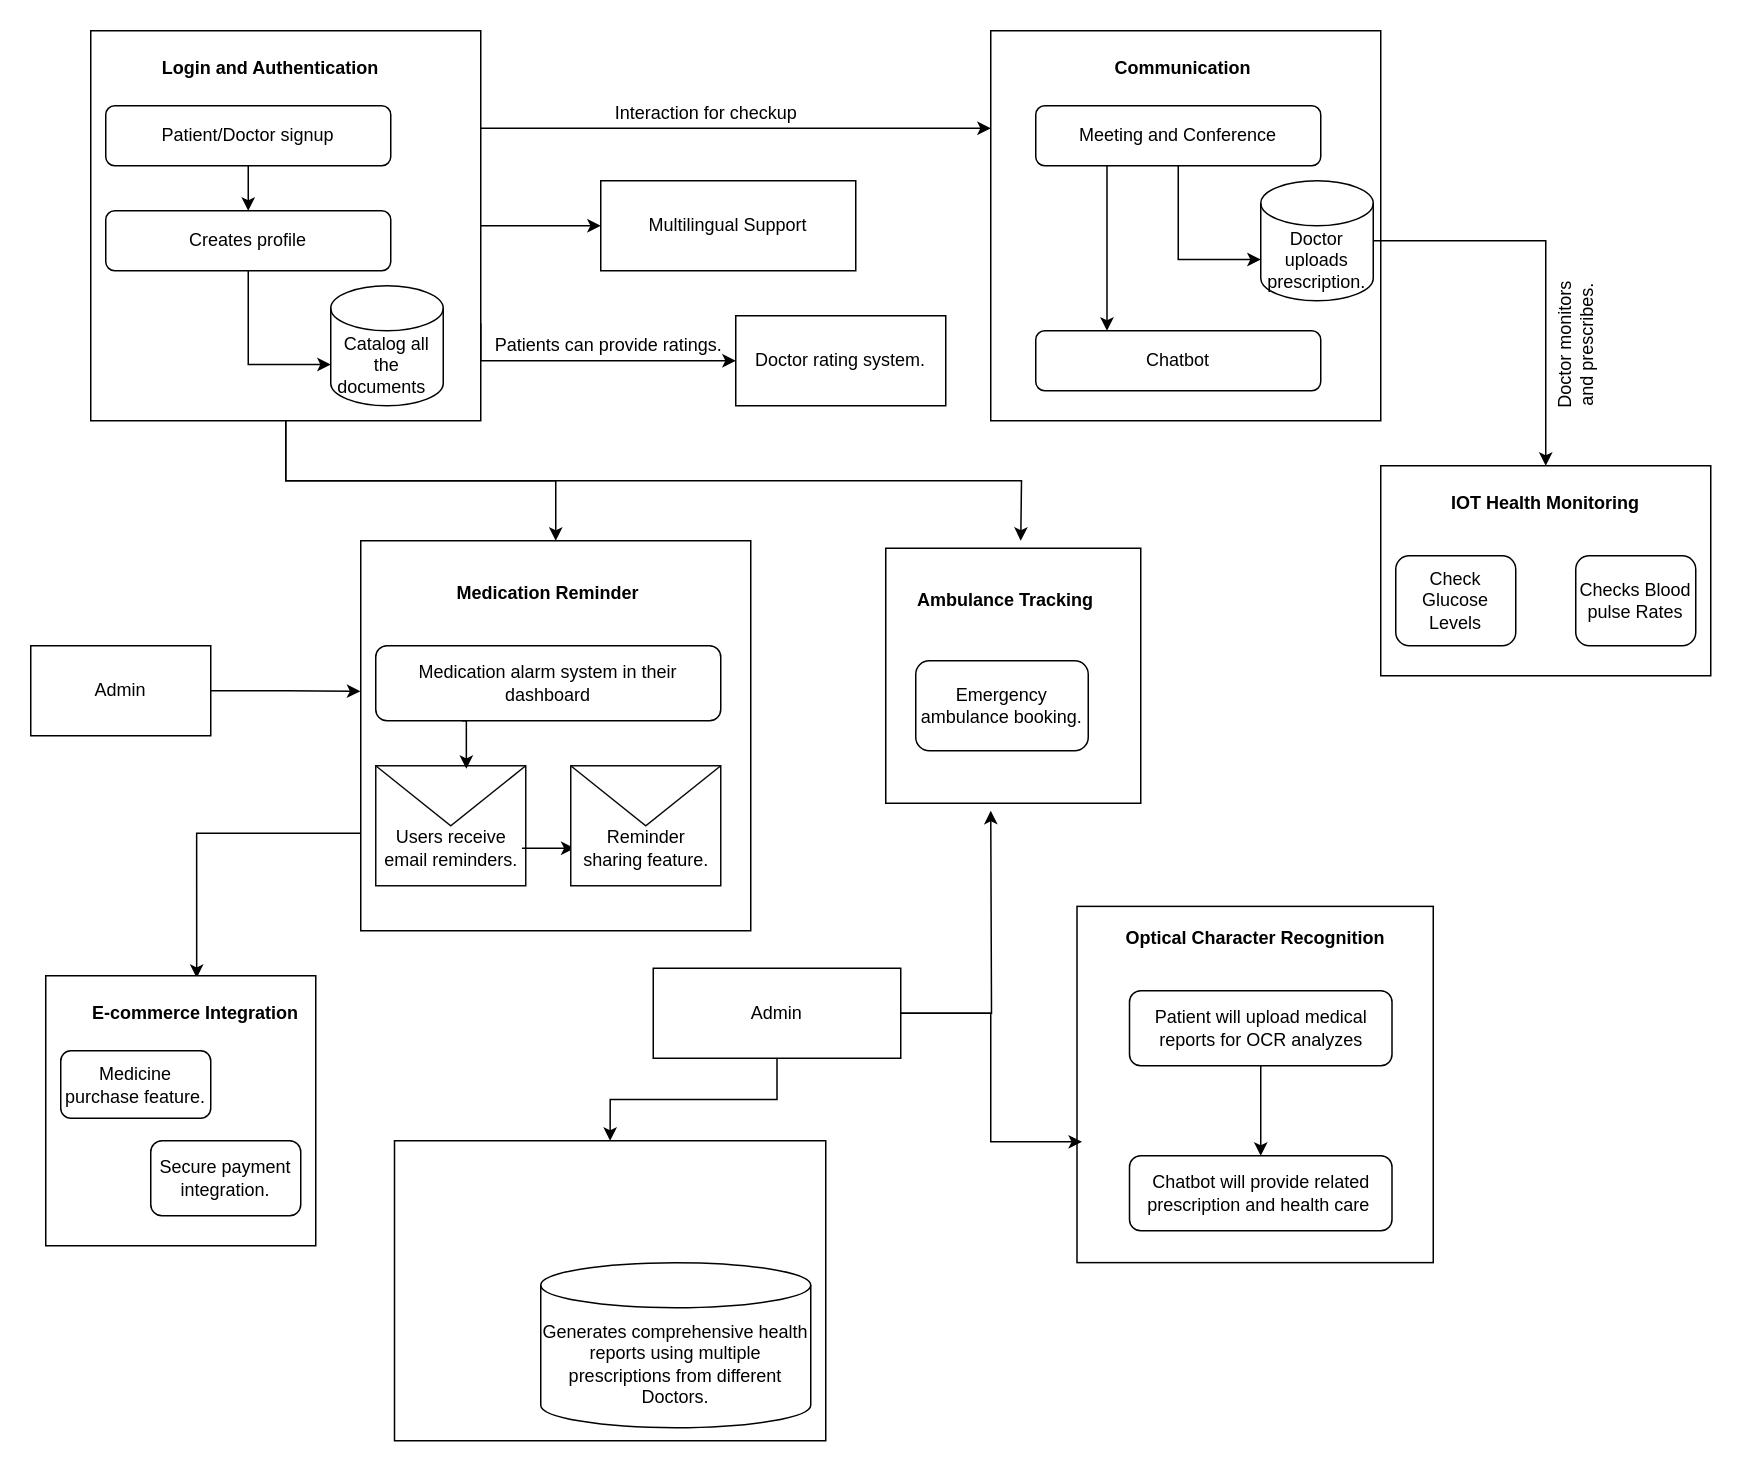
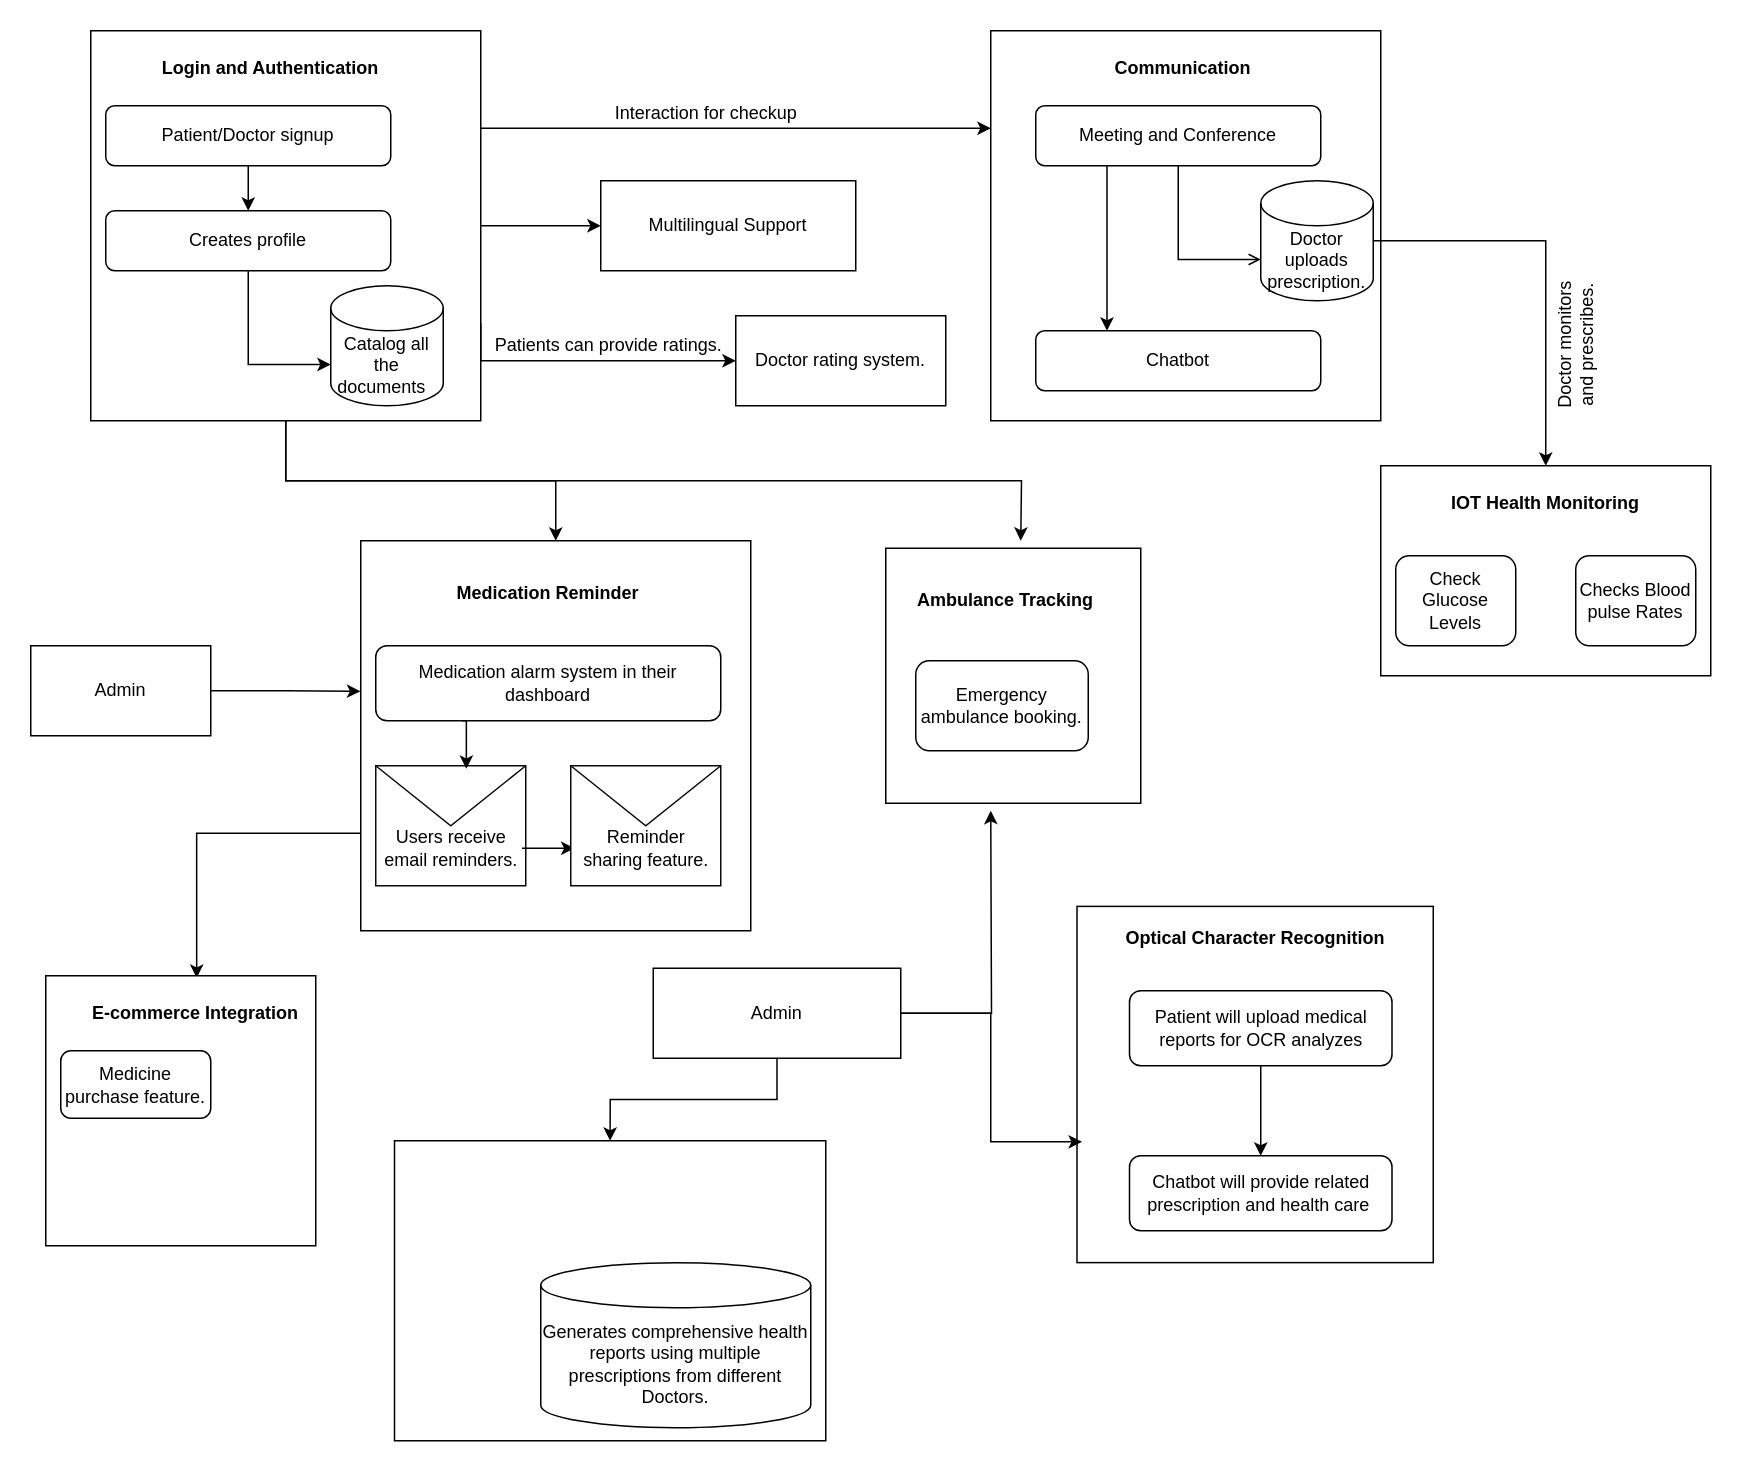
  <mxCell id="0" />
  <mxCell id="1" parent="0" />
  <mxCell id="2" style="edgeStyle=orthogonalEdgeStyle;rounded=0;orthogonalLoop=1;jettySize=auto;html=1;exitX=1;exitY=0.25;exitDx=0;exitDy=0;entryX=0;entryY=0.25;entryDx=0;entryDy=0;" edge="1" parent="1" source="6" target="16"><mxGeometry relative="1" as="geometry" /></mxCell>
  <mxCell id="3" style="edgeStyle=orthogonalEdgeStyle;rounded=0;orthogonalLoop=1;jettySize=auto;html=1;entryX=0.5;entryY=0;entryDx=0;entryDy=0;" edge="1" parent="1" source="6" target="31"><mxGeometry relative="1" as="geometry" /></mxCell>
  <mxCell id="4" style="edgeStyle=orthogonalEdgeStyle;rounded=0;orthogonalLoop=1;jettySize=auto;html=1;exitX=1;exitY=0.75;exitDx=0;exitDy=0;" edge="1" parent="1" source="6" target="46"><mxGeometry relative="1" as="geometry"><Array as="points"><mxPoint x="320" y="240" /></Array></mxGeometry></mxCell>
  <mxCell id="5" style="edgeStyle=orthogonalEdgeStyle;rounded=0;orthogonalLoop=1;jettySize=auto;html=1;exitX=0.5;exitY=1;exitDx=0;exitDy=0;" edge="1" parent="1" source="6"><mxGeometry relative="1" as="geometry"><mxPoint x="680" y="360" as="targetPoint" /></mxGeometry></mxCell>
  <mxCell id="6" value="" style="whiteSpace=wrap;html=1;aspect=fixed;" parent="1" vertex="1"><mxGeometry x="60" y="20" width="260" height="260" as="geometry" /></mxCell>
  <mxCell id="7" value="&lt;b&gt;Login and Authentication&lt;/b&gt;" style="text;html=1;align=center;verticalAlign=middle;whiteSpace=wrap;rounded=0;" parent="1" vertex="1"><mxGeometry x="100" y="30" width="160" height="30" as="geometry" /></mxCell>
  <mxCell id="8" style="edgeStyle=orthogonalEdgeStyle;rounded=0;orthogonalLoop=1;jettySize=auto;html=1;exitX=0.5;exitY=1;exitDx=0;exitDy=0;entryX=0.5;entryY=0;entryDx=0;entryDy=0;" edge="1" parent="1" source="9" target="10"><mxGeometry relative="1" as="geometry" /></mxCell>
  <mxCell id="9" value="Patient/Doctor signup" style="rounded=1;whiteSpace=wrap;html=1;" parent="1" vertex="1"><mxGeometry x="70" y="70" width="190" height="40" as="geometry" /></mxCell>
  <mxCell id="10" value="Creates profile" style="rounded=1;whiteSpace=wrap;html=1;" parent="1" vertex="1"><mxGeometry x="70" y="140" width="190" height="40" as="geometry" /></mxCell>
  <mxCell id="11" value="" style="rounded=0;whiteSpace=wrap;html=1;" vertex="1" parent="1"><mxGeometry x="920" y="310" width="220" height="140" as="geometry" /></mxCell>
  <mxCell id="12" value="Multilingual Support" style="rounded=0;whiteSpace=wrap;html=1;" vertex="1" parent="1"><mxGeometry x="400" y="120" width="170" height="60" as="geometry" /></mxCell>
  <mxCell id="13" style="edgeStyle=orthogonalEdgeStyle;rounded=0;orthogonalLoop=1;jettySize=auto;html=1;exitX=1;exitY=0.5;exitDx=0;exitDy=0;entryX=0;entryY=0.5;entryDx=0;entryDy=0;" edge="1" parent="1" source="6" target="12"><mxGeometry relative="1" as="geometry"><mxPoint x="430" y="125" as="targetPoint" /></mxGeometry></mxCell>
  <mxCell id="14" value="Catalog all the documents&amp;nbsp;&amp;nbsp;" style="shape=cylinder3;whiteSpace=wrap;html=1;boundedLbl=1;backgroundOutline=1;size=15;" vertex="1" parent="1"><mxGeometry x="220" y="190" width="75" height="80" as="geometry" /></mxCell>
  <mxCell id="15" style="edgeStyle=orthogonalEdgeStyle;rounded=0;orthogonalLoop=1;jettySize=auto;html=1;exitX=0.5;exitY=1;exitDx=0;exitDy=0;entryX=0;entryY=0;entryDx=0;entryDy=52.5;entryPerimeter=0;" edge="1" parent="1" source="10" target="14"><mxGeometry relative="1" as="geometry" /></mxCell>
  <mxCell id="16" value="" style="whiteSpace=wrap;html=1;aspect=fixed;" vertex="1" parent="1"><mxGeometry x="660" y="20" width="260" height="260" as="geometry" /></mxCell>
  <mxCell id="17" value="&lt;b&gt;Communication&amp;nbsp;&lt;/b&gt;" style="text;html=1;align=center;verticalAlign=middle;whiteSpace=wrap;rounded=0;" vertex="1" parent="1"><mxGeometry x="710" y="30" width="160" height="30" as="geometry" /></mxCell>
  <mxCell id="18" style="edgeStyle=orthogonalEdgeStyle;rounded=0;orthogonalLoop=1;jettySize=auto;html=1;exitX=0.25;exitY=1;exitDx=0;exitDy=0;entryX=0.25;entryY=0;entryDx=0;entryDy=0;" edge="1" parent="1" source="19" target="20"><mxGeometry relative="1" as="geometry" /></mxCell>
  <mxCell id="19" value="Meeting and Conference" style="rounded=1;whiteSpace=wrap;html=1;" vertex="1" parent="1"><mxGeometry x="690" y="70" width="190" height="40" as="geometry" /></mxCell>
  <mxCell id="20" value="Chatbot" style="rounded=1;whiteSpace=wrap;html=1;" vertex="1" parent="1"><mxGeometry x="690" y="220" width="190" height="40" as="geometry" /></mxCell>
  <mxCell id="21" value="Interaction for checkup" style="text;html=1;align=center;verticalAlign=middle;resizable=0;points=[];autosize=1;strokeColor=none;fillColor=none;" vertex="1" parent="1"><mxGeometry x="400" y="60" width="140" height="30" as="geometry" /></mxCell>
  <mxCell id="22" style="edgeStyle=orthogonalEdgeStyle;rounded=0;orthogonalLoop=1;jettySize=auto;html=1;entryX=0.5;entryY=0;entryDx=0;entryDy=0;" edge="1" parent="1" source="23" target="11"><mxGeometry relative="1" as="geometry" /></mxCell>
  <mxCell id="23" value="Doctor uploads prescription." style="shape=cylinder3;whiteSpace=wrap;html=1;boundedLbl=1;backgroundOutline=1;size=15;" vertex="1" parent="1"><mxGeometry x="840" y="120" width="75" height="80" as="geometry" /></mxCell>
- <mxCell id="24" style="edgeStyle=orthogonalEdgeStyle;rounded=0;orthogonalLoop=1;jettySize=auto;html=1;entryX=0;entryY=0;entryDx=0;entryDy=52.5;entryPerimeter=0;" edge="1" parent="1" source="19" target="23"><mxGeometry relative="1" as="geometry" /></mxCell>
+ <mxCell id="24" style="edgeStyle=orthogonalEdgeStyle;rounded=0;orthogonalLoop=1;jettySize=auto;html=1;entryX=0;entryY=0;entryDx=0;entryDy=52.5;entryPerimeter=0;endArrow=open;" edge="1" parent="1" source="19" target="23"><mxGeometry relative="1" as="geometry" /></mxCell>
  <mxCell id="25" value="&lt;b&gt;IOT Health Monitoring&lt;/b&gt;" style="text;html=1;align=center;verticalAlign=middle;whiteSpace=wrap;rounded=0;" vertex="1" parent="1"><mxGeometry x="955" y="320" width="150" height="30" as="geometry" /></mxCell>
  <mxCell id="26" value="Check Glucose Levels" style="rounded=1;whiteSpace=wrap;html=1;" vertex="1" parent="1"><mxGeometry x="930" y="370" width="80" height="60" as="geometry" /></mxCell>
  <mxCell id="27" value="Checks Blood pulse Rates" style="rounded=1;whiteSpace=wrap;html=1;" vertex="1" parent="1"><mxGeometry x="1050" y="370" width="80" height="60" as="geometry" /></mxCell>
  <mxCell id="28" value="Doctor monitors&lt;div&gt;&amp;nbsp;and prescribes.&amp;nbsp;&lt;/div&gt;" style="text;html=1;align=center;verticalAlign=middle;resizable=0;points=[];autosize=1;strokeColor=none;fillColor=none;rotation=-90;" vertex="1" parent="1"><mxGeometry x="995" y="210" width="110" height="40" as="geometry" /></mxCell>
  <mxCell id="29" value="Admin" style="rounded=0;whiteSpace=wrap;html=1;" vertex="1" parent="1"><mxGeometry x="20" y="430" width="120" height="60" as="geometry" /></mxCell>
  <mxCell id="30" style="edgeStyle=orthogonalEdgeStyle;rounded=0;orthogonalLoop=1;jettySize=auto;html=1;exitX=0;exitY=0.75;exitDx=0;exitDy=0;entryX=0.559;entryY=0.008;entryDx=0;entryDy=0;entryPerimeter=0;" edge="1" parent="1" source="31" target="40"><mxGeometry relative="1" as="geometry"><mxPoint x="130" y="640" as="targetPoint" /></mxGeometry></mxCell>
  <mxCell id="31" value="" style="whiteSpace=wrap;html=1;aspect=fixed;" vertex="1" parent="1"><mxGeometry x="240" y="360" width="260" height="260" as="geometry" /></mxCell>
  <mxCell id="32" value="&lt;b&gt;Medication Reminder&lt;/b&gt;" style="text;html=1;align=center;verticalAlign=middle;whiteSpace=wrap;rounded=0;" vertex="1" parent="1"><mxGeometry x="295" y="380" width="140" height="30" as="geometry" /></mxCell>
  <mxCell id="33" value="Medication alarm system in their dashboard" style="rounded=1;whiteSpace=wrap;html=1;" vertex="1" parent="1"><mxGeometry x="250" y="430" width="230" height="50" as="geometry" /></mxCell>
  <mxCell id="34" value="" style="verticalLabelPosition=bottom;shadow=0;dashed=0;align=center;html=1;verticalAlign=top;strokeWidth=1;shape=mxgraph.mockup.misc.mail2;strokeColor=#0A0A0A;" vertex="1" parent="1"><mxGeometry x="250" y="510" width="100" height="80" as="geometry" /></mxCell>
  <mxCell id="35" style="edgeStyle=orthogonalEdgeStyle;rounded=0;orthogonalLoop=1;jettySize=auto;html=1;exitX=1;exitY=0.5;exitDx=0;exitDy=0;" edge="1" parent="1" source="36" target="38"><mxGeometry relative="1" as="geometry" /></mxCell>
  <mxCell id="36" value="Users receive email reminders." style="text;html=1;align=center;verticalAlign=middle;whiteSpace=wrap;rounded=0;" vertex="1" parent="1"><mxGeometry x="252.5" y="550" width="95" height="30" as="geometry" /></mxCell>
  <mxCell id="37" value="" style="verticalLabelPosition=bottom;shadow=0;dashed=0;align=center;html=1;verticalAlign=top;strokeWidth=1;shape=mxgraph.mockup.misc.mail2;strokeColor=#0A0A0A;" vertex="1" parent="1"><mxGeometry x="380" y="510" width="100" height="80" as="geometry" /></mxCell>
  <mxCell id="38" value="Reminder sharing feature." style="text;html=1;align=center;verticalAlign=middle;whiteSpace=wrap;rounded=0;" vertex="1" parent="1"><mxGeometry x="382.5" y="550" width="95" height="30" as="geometry" /></mxCell>
  <mxCell id="39" style="edgeStyle=orthogonalEdgeStyle;rounded=0;orthogonalLoop=1;jettySize=auto;html=1;entryX=-0.001;entryY=0.386;entryDx=0;entryDy=0;entryPerimeter=0;" edge="1" parent="1" source="29" target="31"><mxGeometry relative="1" as="geometry" /></mxCell>
  <mxCell id="40" value="" style="whiteSpace=wrap;html=1;aspect=fixed;" vertex="1" parent="1"><mxGeometry x="30" y="650" width="180" height="180" as="geometry" /></mxCell>
  <mxCell id="41" value="&lt;b&gt;E-commerce Integration&lt;/b&gt;" style="text;html=1;align=center;verticalAlign=middle;whiteSpace=wrap;rounded=0;" vertex="1" parent="1"><mxGeometry x="60" y="660" width="140" height="30" as="geometry" /></mxCell>
  <mxCell id="42" value="Medicine purchase feature." style="rounded=1;whiteSpace=wrap;html=1;" vertex="1" parent="1"><mxGeometry x="40" y="700" width="100" height="45" as="geometry" /></mxCell>
- <mxCell id="43" value="Secure payment integration." style="rounded=1;whiteSpace=wrap;html=1;" vertex="1" parent="1"><mxGeometry x="100" y="760" width="100" height="50" as="geometry" /></mxCell>
  <mxCell id="44" style="edgeStyle=orthogonalEdgeStyle;rounded=0;orthogonalLoop=1;jettySize=auto;html=1;exitX=0.25;exitY=1;exitDx=0;exitDy=0;entryX=0.604;entryY=0.026;entryDx=0;entryDy=0;entryPerimeter=0;" edge="1" parent="1" source="33" target="34"><mxGeometry relative="1" as="geometry" /></mxCell>
  <mxCell id="45" value="" style="whiteSpace=wrap;html=1;aspect=fixed;" vertex="1" parent="1"><mxGeometry x="590" y="365" width="170" height="170" as="geometry" /></mxCell>
  <mxCell id="46" value="Doctor rating system." style="rounded=0;whiteSpace=wrap;html=1;" vertex="1" parent="1"><mxGeometry x="490" y="210" width="140" height="60" as="geometry" /></mxCell>
  <mxCell id="47" value="Patients can provide ratings." style="text;html=1;align=center;verticalAlign=middle;resizable=0;points=[];autosize=1;strokeColor=none;fillColor=none;" vertex="1" parent="1"><mxGeometry x="320" y="215" width="170" height="30" as="geometry" /></mxCell>
  <mxCell id="48" value="Emergency ambulance booking." style="rounded=1;whiteSpace=wrap;html=1;" vertex="1" parent="1"><mxGeometry x="610" y="440" width="115" height="60" as="geometry" /></mxCell>
  <mxCell id="49" value="&lt;b&gt;Ambulance Tracking&lt;/b&gt;" style="text;html=1;align=center;verticalAlign=middle;whiteSpace=wrap;rounded=0;" vertex="1" parent="1"><mxGeometry x="600" y="385" width="140" height="30" as="geometry" /></mxCell>
  <mxCell id="50" value="" style="whiteSpace=wrap;html=1;aspect=fixed;" vertex="1" parent="1"><mxGeometry x="717.5" y="603.75" width="237.5" height="237.5" as="geometry" /></mxCell>
  <mxCell id="51" value="&lt;b&gt;Optical Character Recognition&amp;nbsp;&amp;nbsp;&lt;/b&gt;" style="text;html=1;align=center;verticalAlign=middle;whiteSpace=wrap;rounded=0;" vertex="1" parent="1"><mxGeometry x="745" y="610" width="190" height="30" as="geometry" /></mxCell>
  <mxCell id="52" style="edgeStyle=orthogonalEdgeStyle;rounded=0;orthogonalLoop=1;jettySize=auto;html=1;" edge="1" parent="1" source="53" target="54"><mxGeometry relative="1" as="geometry" /></mxCell>
  <mxCell id="53" value="Patient will upload medical reports for OCR analyzes" style="rounded=1;whiteSpace=wrap;html=1;" vertex="1" parent="1"><mxGeometry x="752.5" y="660" width="175" height="50" as="geometry" /></mxCell>
  <mxCell id="54" value="Chatbot will provide related prescription and health care&amp;nbsp;" style="rounded=1;whiteSpace=wrap;html=1;" vertex="1" parent="1"><mxGeometry x="752.5" y="770" width="175" height="50" as="geometry" /></mxCell>
  <mxCell id="55" style="edgeStyle=orthogonalEdgeStyle;rounded=0;orthogonalLoop=1;jettySize=auto;html=1;" edge="1" parent="1" source="57"><mxGeometry relative="1" as="geometry"><mxPoint x="660" y="540" as="targetPoint" /></mxGeometry></mxCell>
  <mxCell id="56" style="edgeStyle=orthogonalEdgeStyle;rounded=0;orthogonalLoop=1;jettySize=auto;html=1;exitX=0.5;exitY=1;exitDx=0;exitDy=0;entryX=0.5;entryY=0;entryDx=0;entryDy=0;" edge="1" parent="1" source="57" target="59"><mxGeometry relative="1" as="geometry" /></mxCell>
  <mxCell id="57" value="Admin" style="rounded=0;whiteSpace=wrap;html=1;" vertex="1" parent="1"><mxGeometry x="435" y="645" width="165" height="60" as="geometry" /></mxCell>
  <mxCell id="58" style="edgeStyle=orthogonalEdgeStyle;rounded=0;orthogonalLoop=1;jettySize=auto;html=1;entryX=0.014;entryY=0.661;entryDx=0;entryDy=0;entryPerimeter=0;" edge="1" parent="1" source="57" target="50"><mxGeometry relative="1" as="geometry"><mxPoint x="710" y="760" as="targetPoint" /><Array as="points"><mxPoint x="660" y="675" /><mxPoint x="660" y="761" /></Array></mxGeometry></mxCell>
  <mxCell id="59" value="" style="rounded=0;whiteSpace=wrap;html=1;" vertex="1" parent="1"><mxGeometry x="262.5" y="760" width="287.5" height="200" as="geometry" /></mxCell>
  <mxCell id="60" value="Generates comprehensive health reports using multiple prescriptions from different Doctors." style="shape=cylinder3;whiteSpace=wrap;html=1;boundedLbl=1;backgroundOutline=1;size=15;" vertex="1" parent="1"><mxGeometry x="360" y="841.25" width="180" height="110" as="geometry" /></mxCell>
